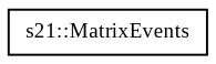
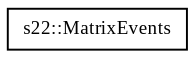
  digraph {
    rankdir=LR
    fontname="Liberation Serif"
-   n1 [color=black fillcolor=white fontname="Liberation Serif" fontsize=10 height=0.2 label="s21::MatrixEvents" shape=record style=filled width=0.4]
+   n1 [color=black fillcolor=white fontname="Liberation Serif" fontsize=10 height=0.2 label="s22::MatrixEvents" shape=record style=filled width=0.4]
  }
